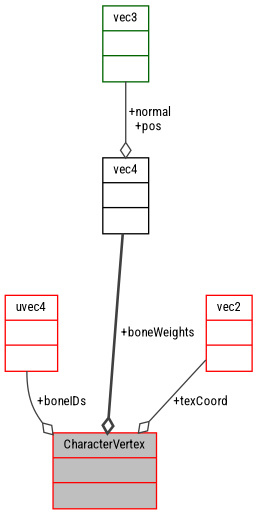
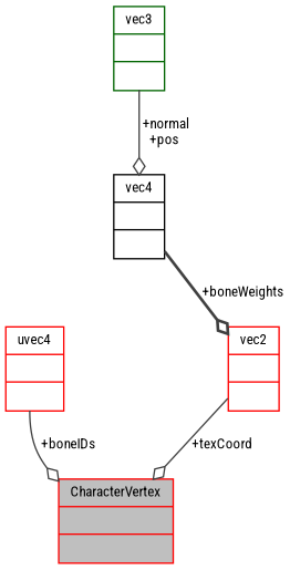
  digraph {
    fontname="Roboto Condensed"
    node [color=red fillcolor=white fontname="Roboto Condensed" fontsize=10 shape=record style=filled]
    edge [arrowhead=odiamond color=grey25 fontname="Roboto Condensed" fontsize=10 labelfontname=Helvetica labelfontsize=10 style=solid]
    n1 [fillcolor=grey75 fontcolor=black height=0.2 label="{CharacterVertex\n||}" width=0.4]
    n2 [height=0.2 label="{uvec4\n||}" width=0.4]
    n3 [height=0.2 label="{vec2\n||}" width=0.4]
    n4 [color=darkgreen height=0.2 label="{vec3\n||}" width=0.4]
    n5 [color=black height=0.2 label="{vec4\n||}" width=0.4]
    n2 -> n1 [label=" +boneIDs"]
    n3 -> n1 [label=" +texCoord"]
    n4 -> n5 [label=" +normal\n+pos"]
-   n5 -> n1 [label=" +boneWeights" style=bold]
+   n5 -> n3 [label=" +boneWeights" style=bold]
  }
